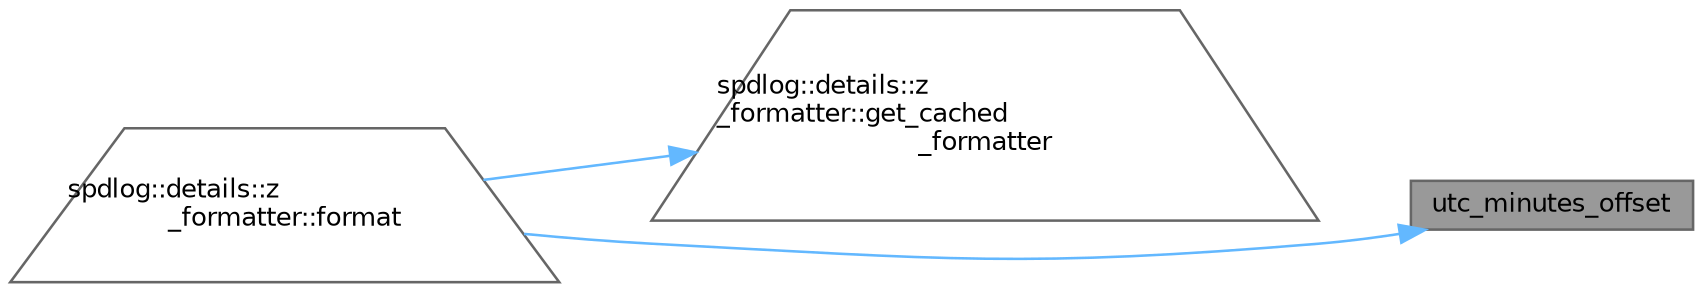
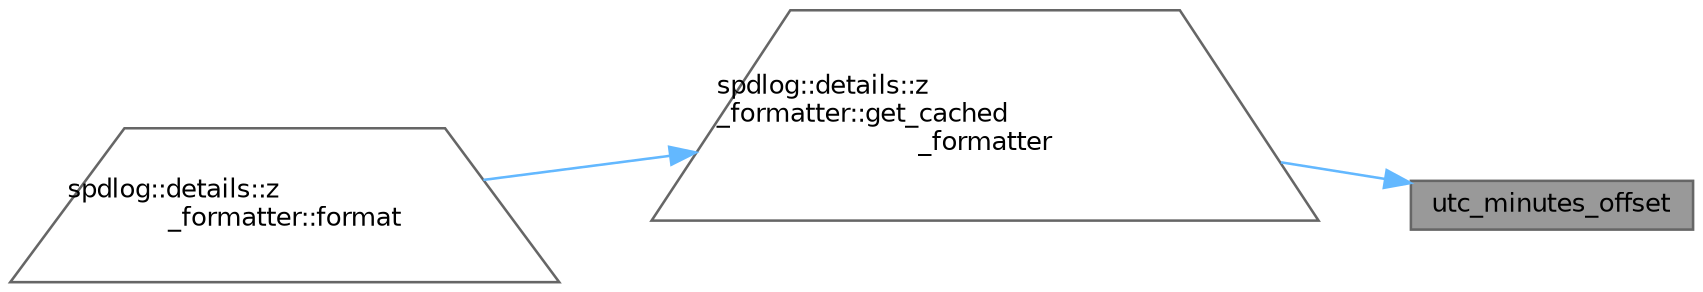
  digraph {
    rankdir=RL
    node [color=grey40 fillcolor=white fontname=Helvetica fontsize=10 shape=trapezium style=filled]
    edge [color=steelblue1 dir=back fontname=Helvetica fontsize=10 labelfontname=Helvetica labelfontsize=10 style=solid]
    n1 [color=gray40 fillcolor=grey60 fontcolor=black height=0.2 label=utc_minutes_offset shape=box width=0.4]
    n2 [height=0.2 label="spdlog::details::z\l_formatter::get_cached\l_formatter" width=0.4]
    n3 [height=0.2 label="spdlog::details::z\l_formatter::format" width=0.4]
-   n1 -> n3
+   n1 -> n2
    n2 -> n3
  }
